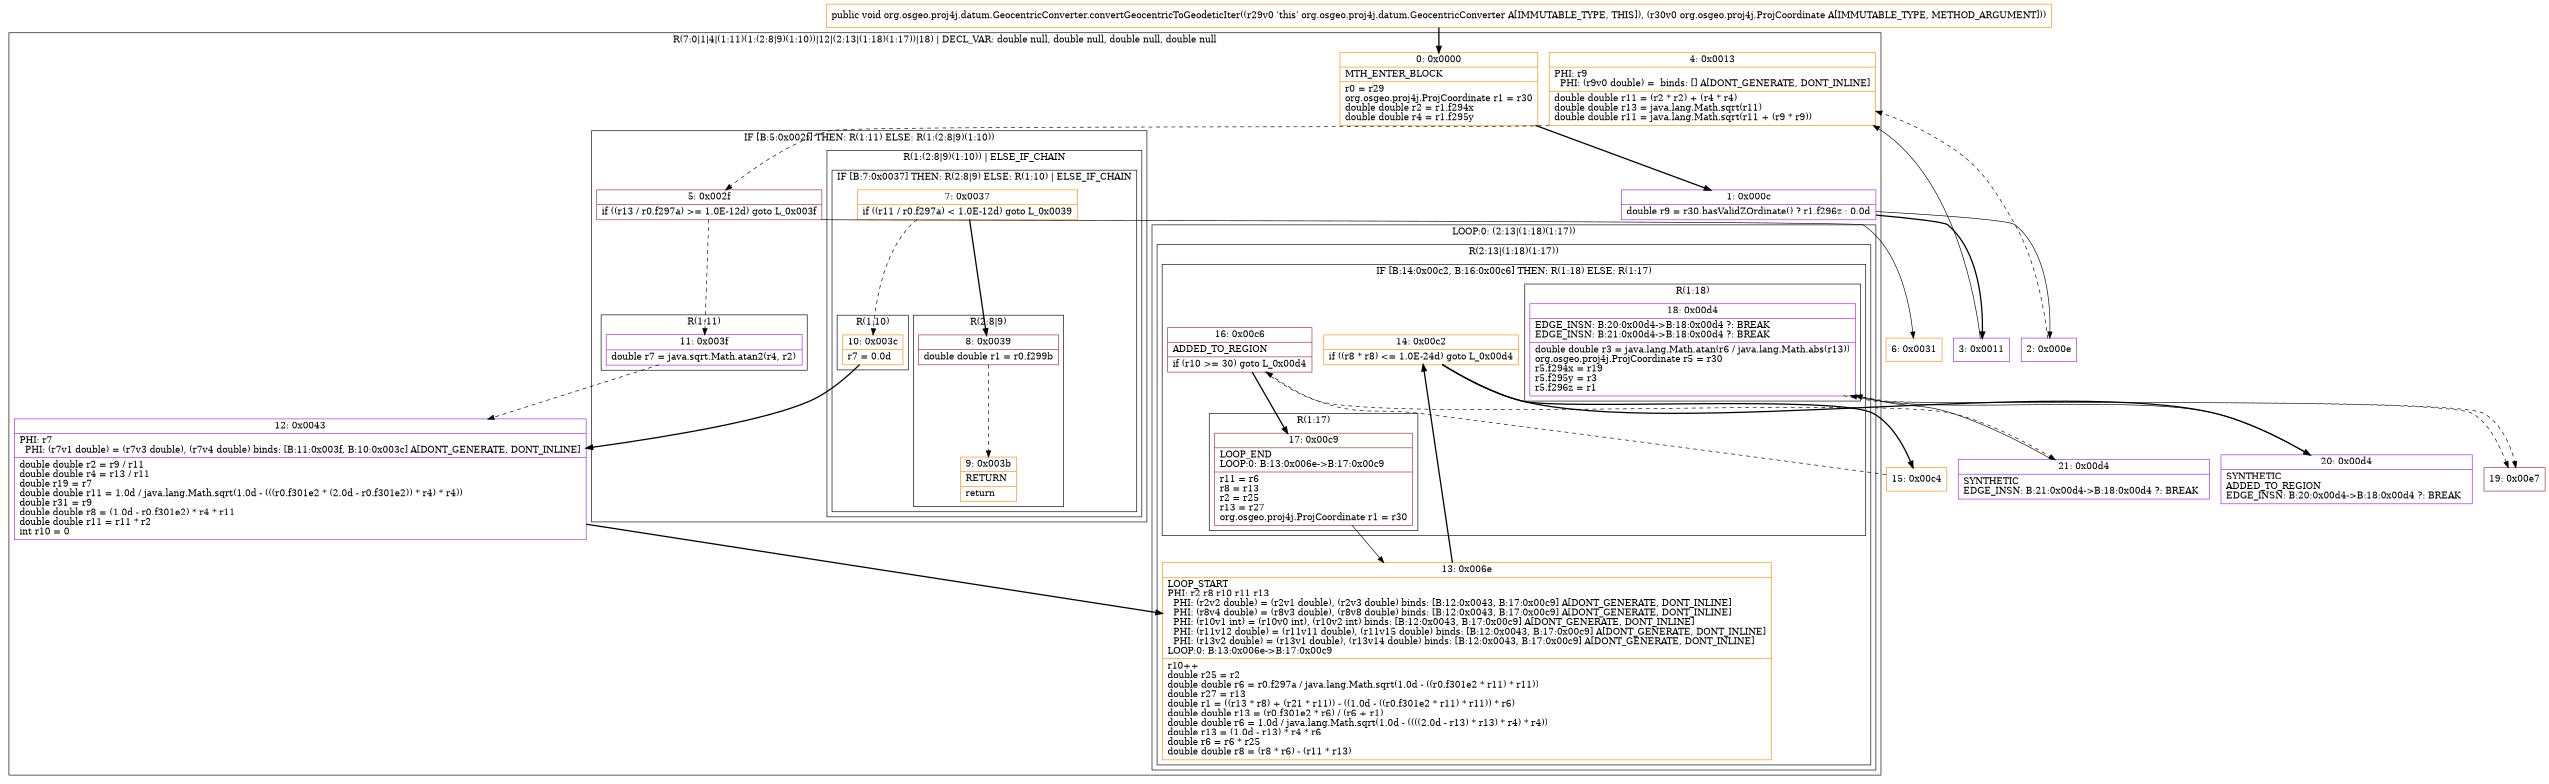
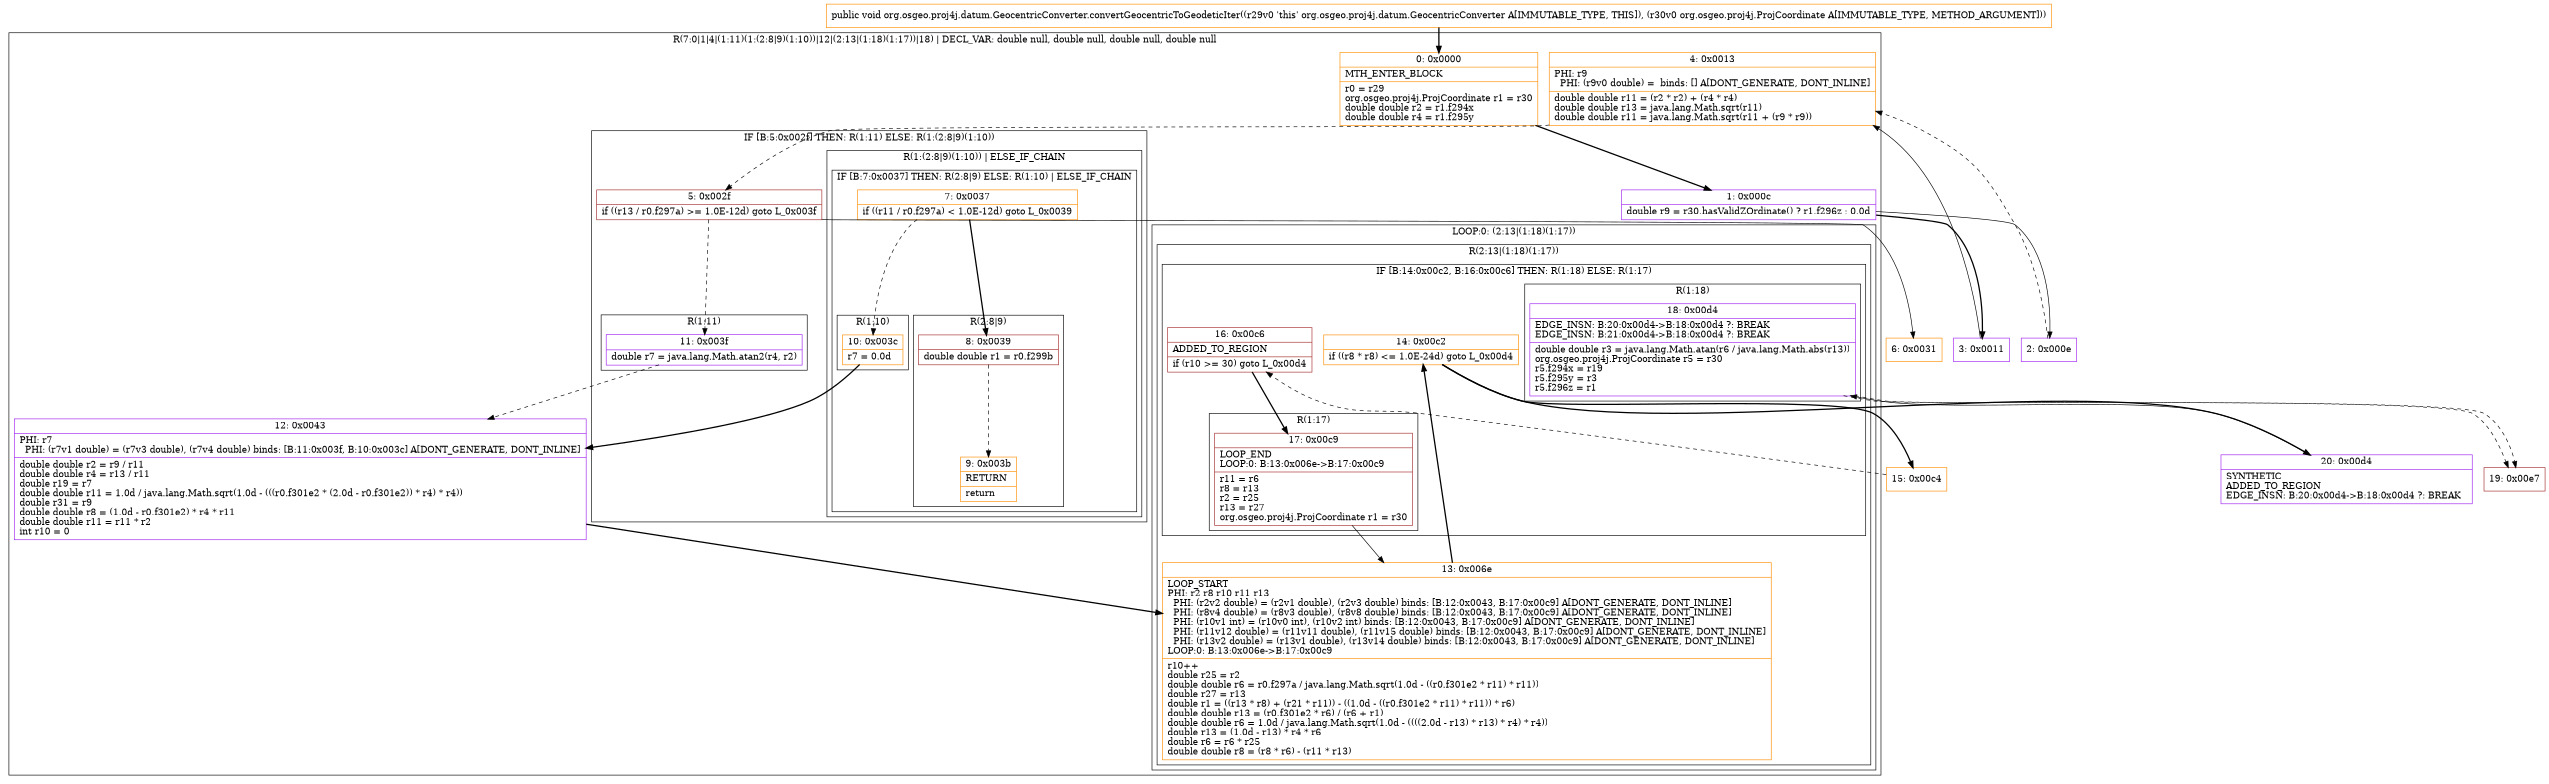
  digraph {
    node [color=darkorange shape=record]
    edge [style=dashed]
-   n1 [color=purple label="{11\:\ 0x003f|double r7 = java.sqrt.Math.atan2(r4, r2)\l}"]
+   n1 [color=purple label="{11\:\ 0x003f|double r7 = java.lang.Math.atan2(r4, r2)\l}"]
    n2 [color=brown label="{8\:\ 0x0039|double double r1 = r0.f299b\l}"]
    n3 [label="{9\:\ 0x003b|RETURN\l|return\l}"]
    n4 [label="{10\:\ 0x003c|r7 = 0.0d\l}"]
    n5 [label="{7\:\ 0x0037|if ((r11 \/ r0.f297a) \< 1.0E\-12d) goto L_0x0039\l}"]
    n6 [color=brown label="{5\:\ 0x002f|if ((r13 \/ r0.f297a) \>= 1.0E\-12d) goto L_0x003f\l}"]
    n7 [color=purple label="{18\:\ 0x00d4|EDGE_INSN: B:20:0x00d4\-\>B:18:0x00d4 ?: BREAK  \lEDGE_INSN: B:21:0x00d4\-\>B:18:0x00d4 ?: BREAK  \l|double double r3 = java.lang.Math.atan(r6 \/ java.lang.Math.abs(r13))\lorg.osgeo.proj4j.ProjCoordinate r5 = r30\lr5.f294x = r19\lr5.f295y = r3\lr5.f296z = r1\l}"]
    n8 [color=brown label="{17\:\ 0x00c9|LOOP_END\lLOOP:0: B:13:0x006e\-\>B:17:0x00c9\l|r11 = r6\lr8 = r13\lr2 = r25\lr13 = r27\lorg.osgeo.proj4j.ProjCoordinate r1 = r30\l}"]
    n9 [label="{14\:\ 0x00c2|if ((r8 * r8) \<= 1.0E\-24d) goto L_0x00d4\l}"]
    n10 [color=brown label="{16\:\ 0x00c6|ADDED_TO_REGION\l|if (r10 \>= 30) goto L_0x00d4\l}"]
    n11 [label="{13\:\ 0x006e|LOOP_START\lPHI: r2 r8 r10 r11 r13 \l  PHI: (r2v2 double) = (r2v1 double), (r2v3 double) binds: [B:12:0x0043, B:17:0x00c9] A[DONT_GENERATE, DONT_INLINE]\l  PHI: (r8v4 double) = (r8v3 double), (r8v8 double) binds: [B:12:0x0043, B:17:0x00c9] A[DONT_GENERATE, DONT_INLINE]\l  PHI: (r10v1 int) = (r10v0 int), (r10v2 int) binds: [B:12:0x0043, B:17:0x00c9] A[DONT_GENERATE, DONT_INLINE]\l  PHI: (r11v12 double) = (r11v11 double), (r11v15 double) binds: [B:12:0x0043, B:17:0x00c9] A[DONT_GENERATE, DONT_INLINE]\l  PHI: (r13v2 double) = (r13v1 double), (r13v14 double) binds: [B:12:0x0043, B:17:0x00c9] A[DONT_GENERATE, DONT_INLINE]\lLOOP:0: B:13:0x006e\-\>B:17:0x00c9\l|r10++\ldouble r25 = r2\ldouble double r6 = r0.f297a \/ java.lang.Math.sqrt(1.0d \- ((r0.f301e2 * r11) * r11))\ldouble r27 = r13\ldouble r1 = ((r13 * r8) + (r21 * r11)) \- ((1.0d \- ((r0.f301e2 * r11) * r11)) * r6)\ldouble double r13 = (r0.f301e2 * r6) \/ (r6 + r1)\ldouble double r6 = 1.0d \/ java.lang.Math.sqrt(1.0d \- ((((2.0d \- r13) * r13) * r4) * r4))\ldouble r13 = (1.0d \- r13) * r4 * r6\ldouble r6 = r6 * r25\ldouble double r8 = (r8 * r6) \- (r11 * r13)\l}"]
    n12 [label="{0\:\ 0x0000|MTH_ENTER_BLOCK\l|r0 = r29\lorg.osgeo.proj4j.ProjCoordinate r1 = r30\ldouble double r2 = r1.f294x\ldouble double r4 = r1.f295y\l}"]
    n13 [color=purple label="{1\:\ 0x000c|double r9 = r30.hasValidZOrdinate() ? r1.f296z : 0.0d\l}"]
    n14 [label="{4\:\ 0x0013|PHI: r9 \l  PHI: (r9v0 double) =  binds: [] A[DONT_GENERATE, DONT_INLINE]\l|double double r11 = (r2 * r2) + (r4 * r4)\ldouble double r13 = java.lang.Math.sqrt(r11)\ldouble double r11 = java.lang.Math.sqrt(r11 + (r9 * r9))\l}"]
    n15 [color=purple label="{12\:\ 0x0043|PHI: r7 \l  PHI: (r7v1 double) = (r7v3 double), (r7v4 double) binds: [B:11:0x003f, B:10:0x003c] A[DONT_GENERATE, DONT_INLINE]\l|double double r2 = r9 \/ r11\ldouble double r4 = r13 \/ r11\ldouble r19 = r7\ldouble double r11 = 1.0d \/ java.lang.Math.sqrt(1.0d \- (((r0.f301e2 * (2.0d \- r0.f301e2)) * r4) * r4))\ldouble r31 = r9\ldouble double r8 = (1.0d \- r0.f301e2) * r4 * r11\ldouble double r11 = r11 * r2\lint r10 = 0\l}"]
    n16 [label="{6\:\ 0x0031}"]
    n17 [color=brown label="{19\:\ 0x00e7}"]
    n18 [label="{15\:\ 0x00c4}"]
    n19 [color=purple label="{20\:\ 0x00d4|SYNTHETIC\lADDED_TO_REGION\lEDGE_INSN: B:20:0x00d4\-\>B:18:0x00d4 ?: BREAK  \l}"]
-   n20 [color=purple label="{21\:\ 0x00d4|SYNTHETIC\lEDGE_INSN: B:21:0x00d4\-\>B:18:0x00d4 ?: BREAK  \l}"]
    n21 [color=purple label="{2\:\ 0x000e}"]
    n22 [color=purple label="{3\:\ 0x0011}"]
    n23 [label="{public void org.osgeo.proj4j.datum.GeocentricConverter.convertGeocentricToGeodeticIter((r29v0 'this' org.osgeo.proj4j.datum.GeocentricConverter A[IMMUTABLE_TYPE, THIS]), (r30v0 org.osgeo.proj4j.ProjCoordinate A[IMMUTABLE_TYPE, METHOD_ARGUMENT])) }"]
    subgraph cluster_1 {
      label="R(7:0|1|4|(1:11)(1:(2:8|9)(1:10))|12|(2:13|(1:18)(1:17))|18) | DECL_VAR: double null, double null, double null, double null\l"
      n12
      n13
      n14
      n15
      subgraph cluster_2 {
        label="IF [B:5:0x002f] THEN: R(1:11) ELSE: R(1:(2:8|9)(1:10))"
        n6
        subgraph cluster_3 {
          label="R(1:11)"
          n1
        }
        subgraph cluster_4 {
          label="R(1:(2:8|9)(1:10)) | ELSE_IF_CHAIN\l"
          subgraph cluster_5 {
            label="IF [B:7:0x0037] THEN: R(2:8|9) ELSE: R(1:10) | ELSE_IF_CHAIN\l"
            n5
            subgraph cluster_6 {
              label="R(2:8|9)"
              n2
              n3
            }
            subgraph cluster_7 {
              label="R(1:10)"
              n4
            }
          }
        }
      }
      subgraph cluster_8 {
        label="LOOP:0: (2:13|(1:18)(1:17))"
        subgraph cluster_9 {
          label="R(2:13|(1:18)(1:17))"
          n11
          subgraph cluster_10 {
            label="IF [B:14:0x00c2, B:16:0x00c6] THEN: R(1:18) ELSE: R(1:17)"
            n9
            n10
            subgraph cluster_11 {
              label="R(1:18)"
              n7
            }
            subgraph cluster_12 {
              label="R(1:17)"
              n8
            }
          }
        }
      }
    }
    n1 -> n15
    n2 -> n3
    n4 -> n15 [style=bold]
    n5 -> n2 [style=bold]
    n5 -> n4
    n6 -> n1
    n6 -> n16 [style=solid]
    n7 -> n17
    n7 -> n17
    n8 -> n11 [style=solid]
    n9 -> n18 [style=bold]
    n9 -> n19 [style=bold]
    n10 -> n8 [style=bold]
-   n10 -> n20
    n11 -> n9 [style=bold]
    n12 -> n13 [style=bold]
    n13 -> n21 [style=solid]
    n13 -> n22 [style=bold]
    n14 -> n6
    n15 -> n11 [style=bold]
    n18 -> n10
    n19 -> n7 [style=solid]
-   n20 -> n7 [style=solid]
    n21 -> n14
    n22 -> n14 [style=solid]
    n23 -> n12 [style=bold]
  }
